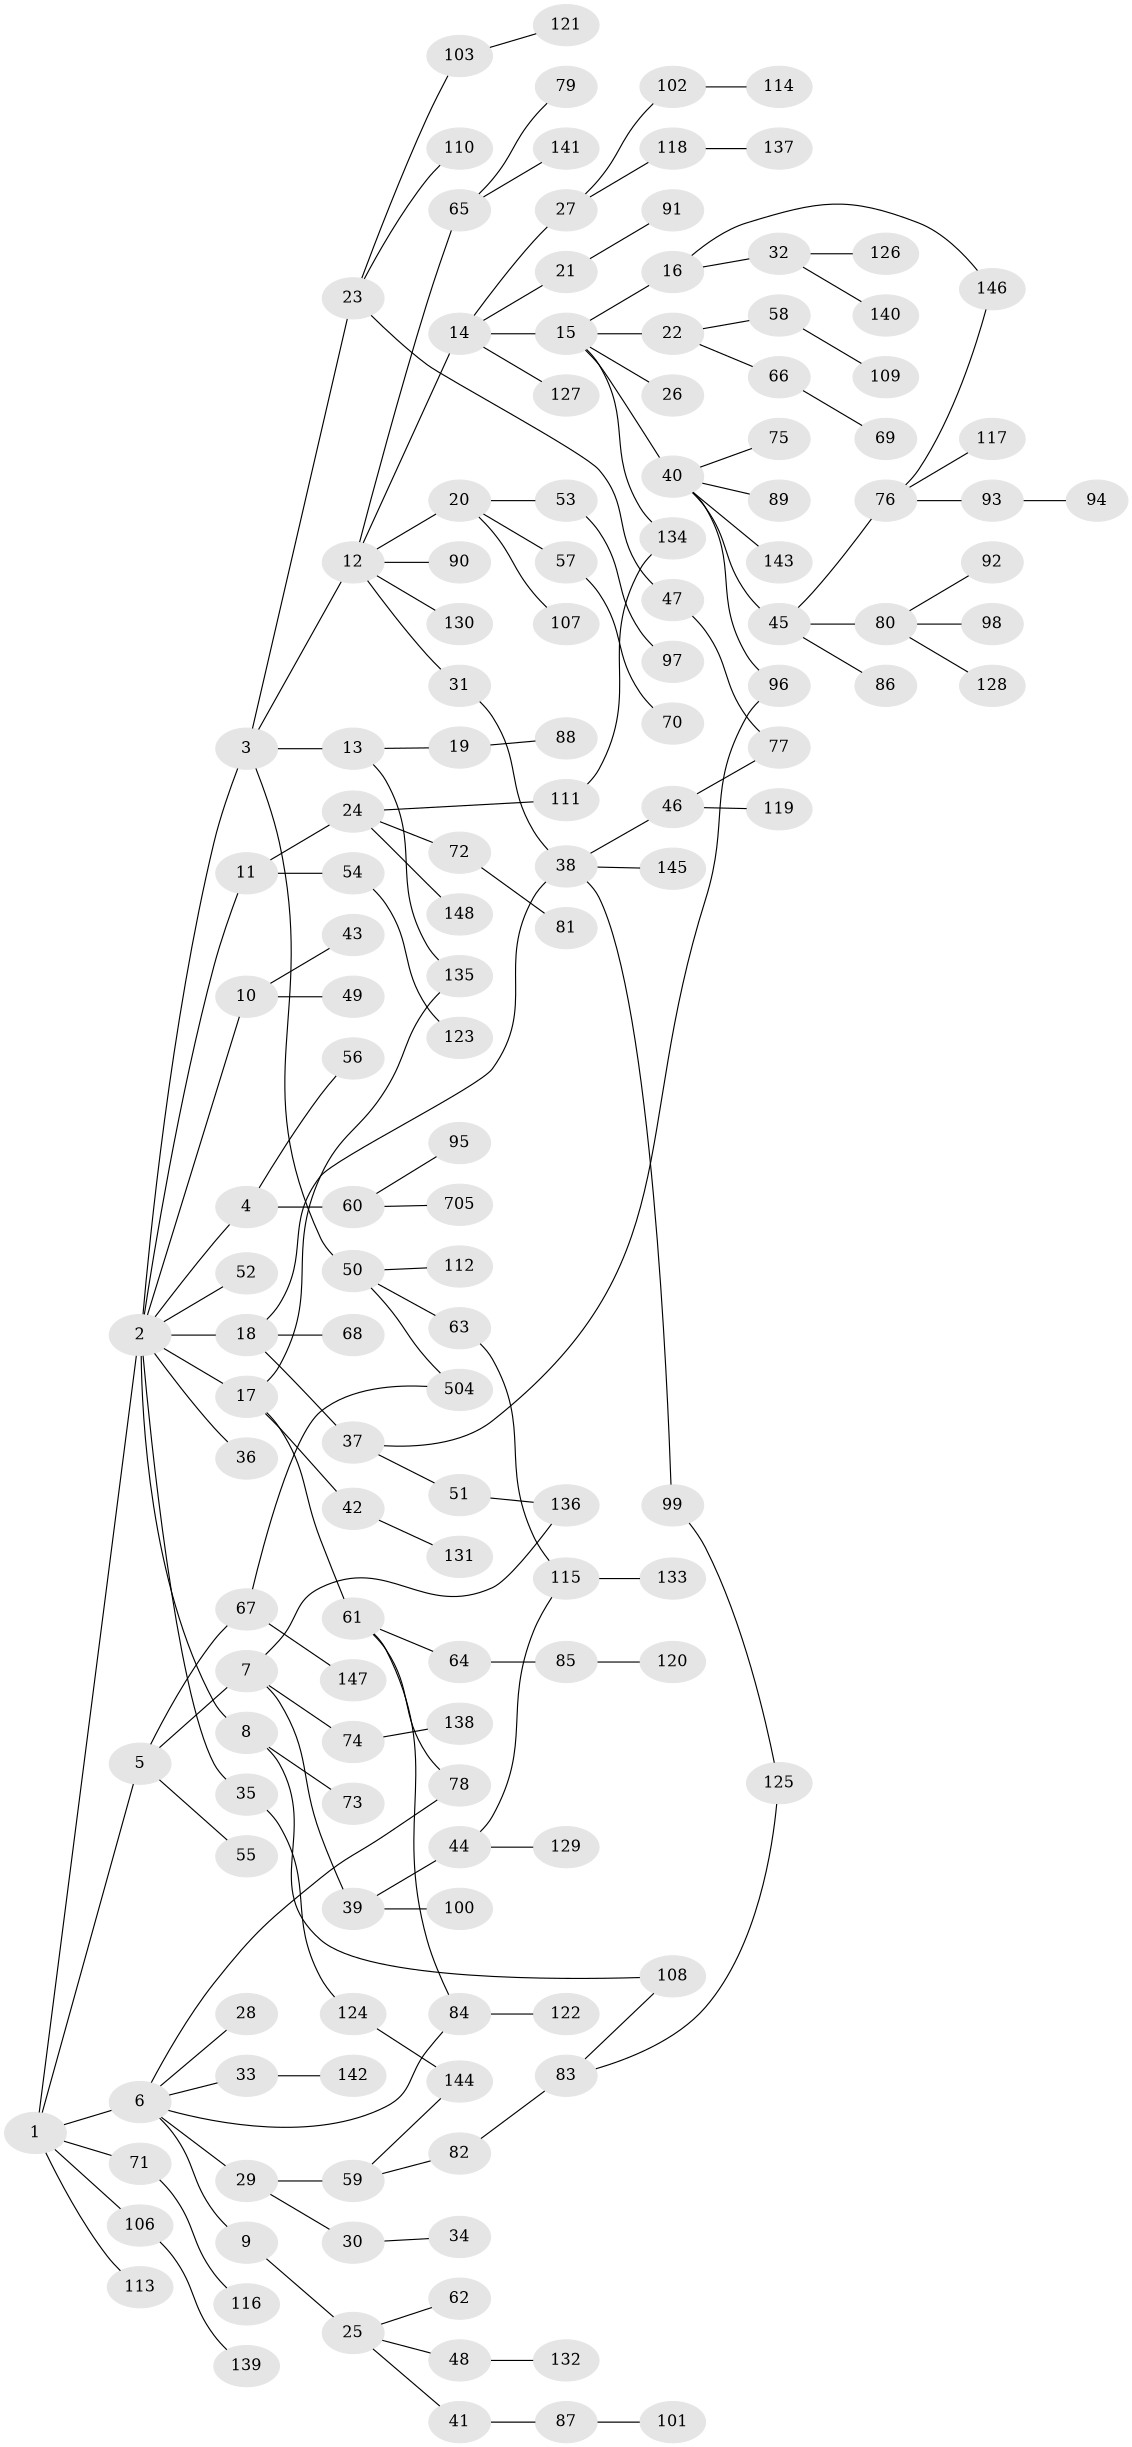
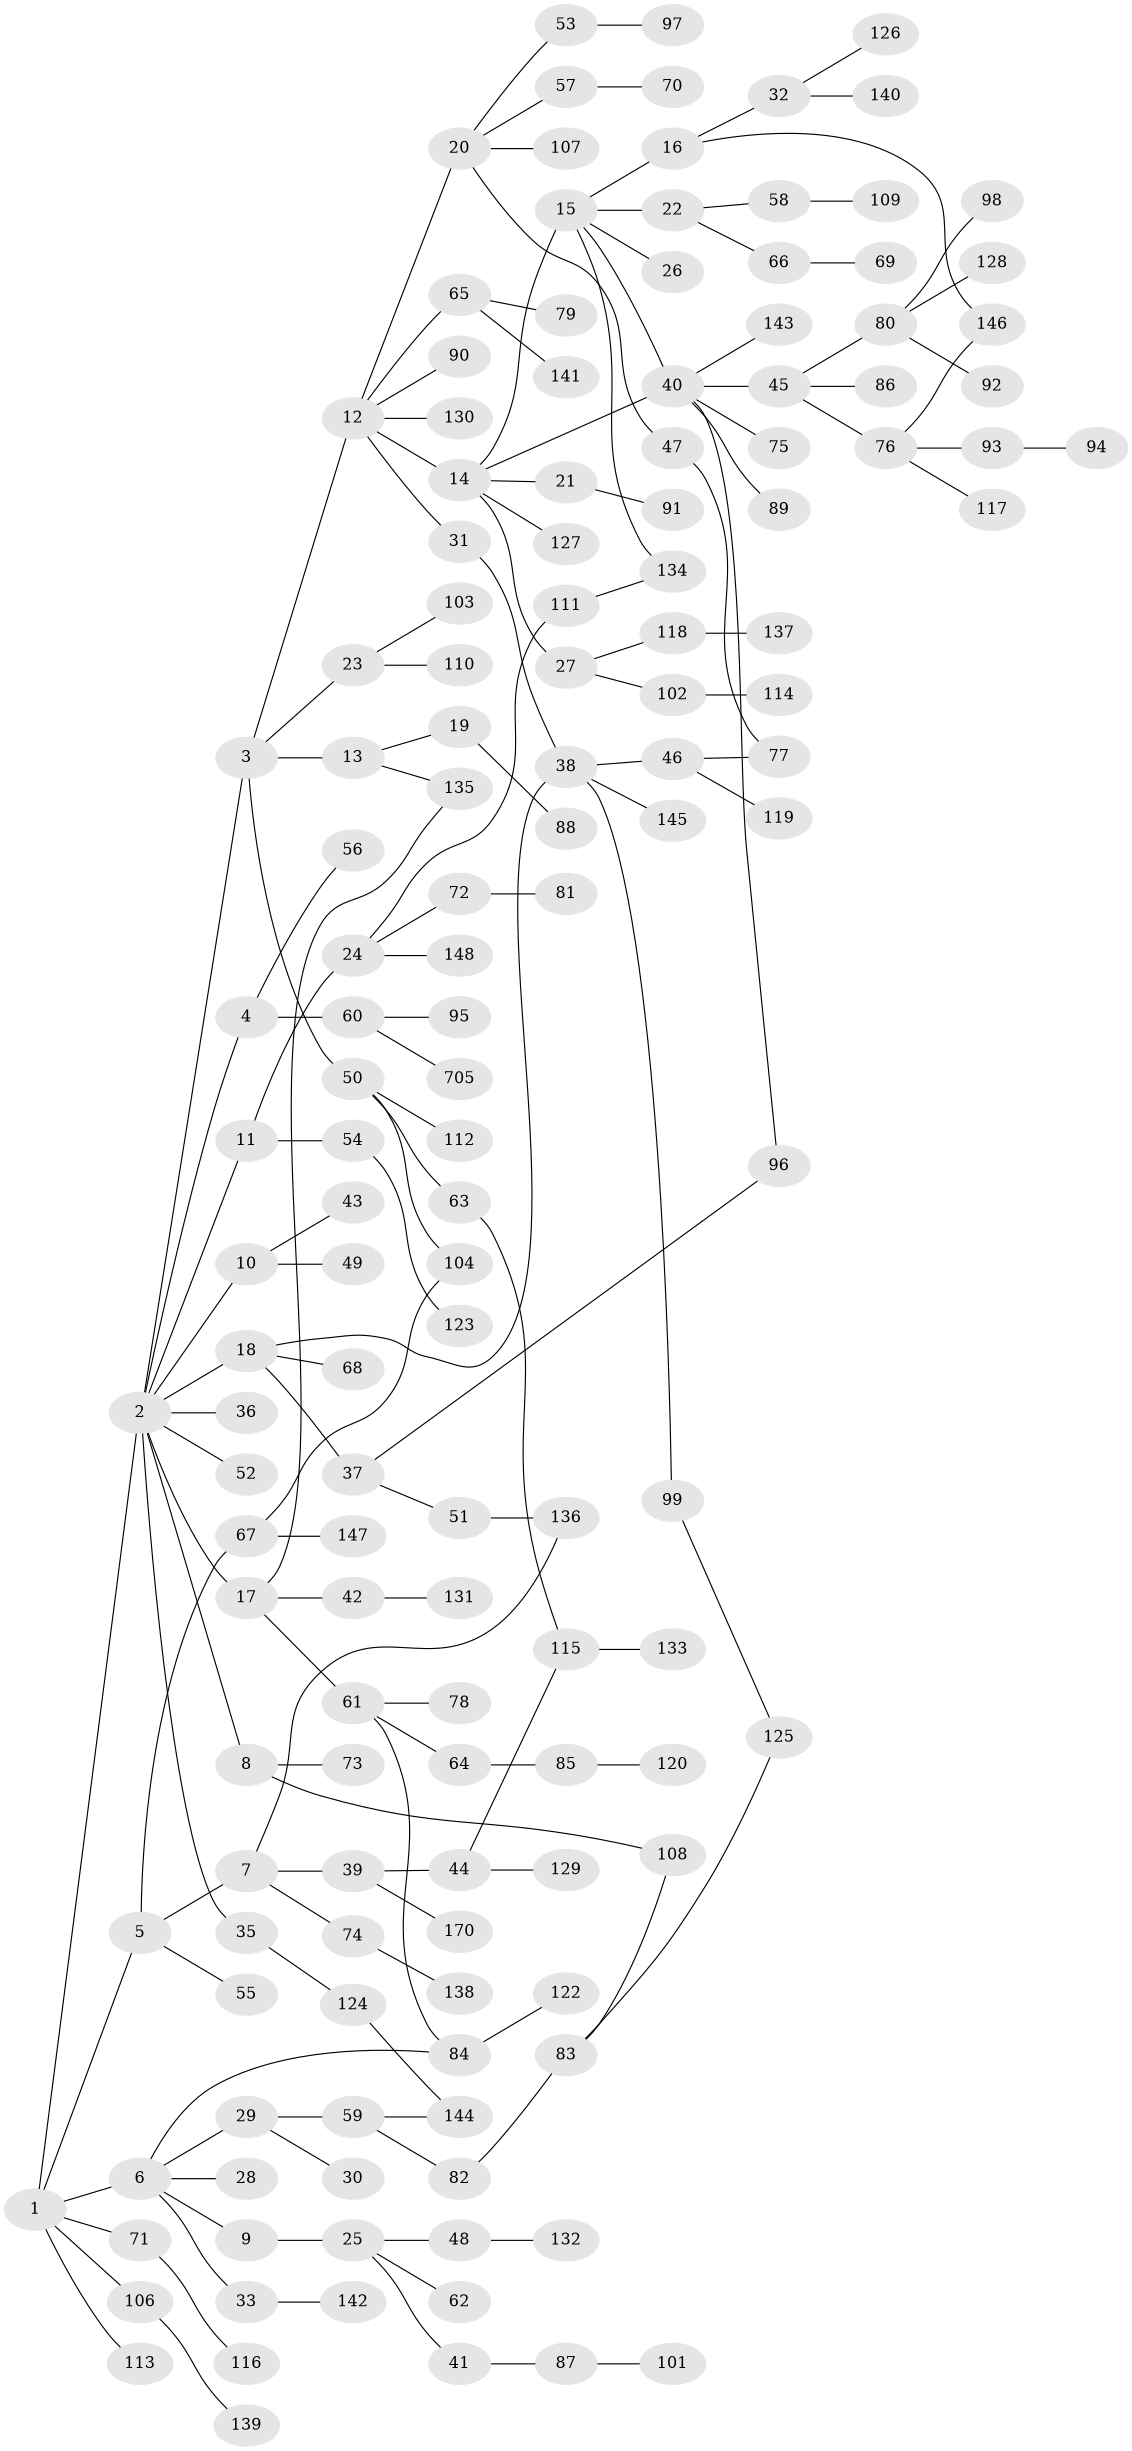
  graph {
    rankdir=LR
    node [color=gray90 style=filled]
    1
    2
    5
    6
    71
    106
    113
    3
    4
    8
    10
    11
    17
    18
    35
    36
    52
    7
    55
    67
    9
    28
    29
    33
    78
    84
    116
    139
    12
    13
    23
    50
    56
    60
    73
    108
    43
    49
    24
    54
    135
    42
    61
    37
    38
    68
    124
    14
    20
    31
    65
    90
    130
    19
    47
    103
    110
    63
-   104 [label=504]
+   104
    112
    95
    n62 [label=705]
    39
    74
    136
    147
    25
    30
    59
    142
    122
    44
-   100
+   100 [label=170]
    138
    41
    48
    62
    72
    111
    148
    123
    15
    21
    27
    40
    127
    53
    57
    107
    79
    141
    88
    16
    22
    26
    134
    91
    102
    118
    96
    45
    75
    89
    143
    32
    146
    58
    66
    126
    140
    131
    64
    51
    46
    99
    145
    97
    70
    109
    69
    77
-   121
    81
    87
    132
    114
    137
-   34
    82
    144
    119
    125
    115
    129
    76
    80
    86
    101
    133
    93
    117
    92
    98
    128
    83
    85
    120
    94
    1 -- 2
    1 -- 5
    1 -- 6
    1 -- 71
    1 -- 106
    1 -- 113
    2 -- 3
    2 -- 4
    2 -- 8
    2 -- 10
    2 -- 11
    2 -- 17
    2 -- 18
    2 -- 35
    2 -- 36
    2 -- 52
    5 -- 7
    5 -- 55
    5 -- 67
    6 -- 9
    6 -- 28
    6 -- 29
    6 -- 33
-   6 -- 78
    6 -- 84
    71 -- 116
    106 -- 139
    3 -- 12
    3 -- 13
    3 -- 23
    3 -- 50
    4 -- 56
    4 -- 60
    8 -- 73
    8 -- 108
    10 -- 43
    10 -- 49
    11 -- 24
    11 -- 54
    17 -- 135
    17 -- 42
    17 -- 61
    18 -- 37
    18 -- 38
    18 -- 68
    35 -- 124
    7 -- 39
    7 -- 74
    7 -- 136
    67 -- 104
    67 -- 147
    9 -- 25
    29 -- 30
    29 -- 59
    33 -- 142
    84 -- 122
    12 -- 14
    12 -- 20
    12 -- 31
    12 -- 65
    12 -- 90
    12 -- 130
    13 -- 135
    13 -- 19
-   23 -- 47
+   20 -- 47
    23 -- 103
    23 -- 110
    50 -- 63
    50 -- 104
    50 -- 112
    60 -- 95
    60 -- n62
    24 -- 72
    24 -- 111
    24 -- 148
    54 -- 123
    42 -- 131
    61 -- 78
    61 -- 84
    61 -- 64
    37 -- 96
    37 -- 51
    38 -- 46
    38 -- 99
    38 -- 145
    124 -- 144
    14 -- 15
    14 -- 21
    14 -- 27
+   14 -- 40
    14 -- 127
    20 -- 53
    20 -- 57
    20 -- 107
    31 -- 38
    65 -- 79
    65 -- 141
    19 -- 88
    47 -- 77
-   103 -- 121
    63 -- 115
    39 -- 44
    39 -- 100
    74 -- 138
    25 -- 41
    25 -- 48
    25 -- 62
-   30 -- 34
    59 -- 82
    59 -- 144
    44 -- 115
    44 -- 129
    41 -- 87
    48 -- 132
    72 -- 81
    111 -- 134
    15 -- 40
    15 -- 16
    15 -- 22
    15 -- 26
    15 -- 134
    21 -- 91
    27 -- 102
    27 -- 118
    40 -- 96
    40 -- 45
    40 -- 75
    40 -- 89
    40 -- 143
    53 -- 97
    57 -- 70
    16 -- 32
    16 -- 146
    22 -- 58
    22 -- 66
    102 -- 114
    118 -- 137
    45 -- 76
    45 -- 80
    45 -- 86
    32 -- 126
    32 -- 140
    58 -- 109
    66 -- 69
    64 -- 85
    51 -- 136
    46 -- 77
    46 -- 119
    99 -- 125
    87 -- 101
    82 -- 83
    115 -- 133
    76 -- 146
    76 -- 93
    76 -- 117
    80 -- 92
    80 -- 98
    80 -- 128
    93 -- 94
    83 -- 108
    83 -- 125
    85 -- 120
  }
